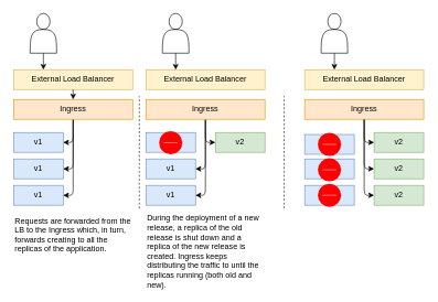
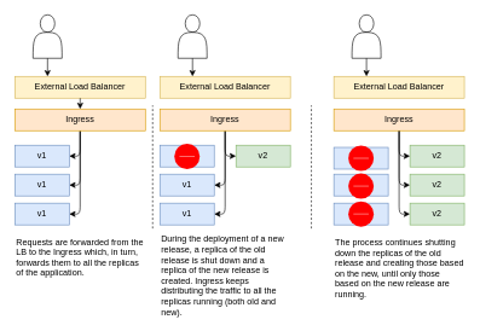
  <mxCell id="0" />
  <mxCell id="1" parent="0" />
  <mxCell id="2" value="" style="shape=actor;whiteSpace=wrap;html=1;" parent="1" vertex="1"><mxGeometry x="45" y="20" width="40" height="60" as="geometry" /></mxCell>
  <mxCell id="3" value="" style="endArrow=classic;html=1;exitX=0.5;exitY=1;exitDx=0;exitDy=0;entryX=0.25;entryY=0;entryDx=0;entryDy=0;" parent="1" source="2" target="4" edge="1"><mxGeometry width="50" height="50" relative="1" as="geometry"><mxPoint x="-100" y="215" as="sourcePoint" /><mxPoint x="-50" y="165" as="targetPoint" /></mxGeometry></mxCell>
  <mxCell id="4" value="External Load Balancer" style="rounded=0;whiteSpace=wrap;html=1;fillColor=#fff2cc;strokeColor=#d6b656;" parent="1" vertex="1"><mxGeometry x="20" y="105" width="180" height="30" as="geometry" /></mxCell>
  <mxCell id="5" value="v1" style="rounded=0;whiteSpace=wrap;html=1;fillColor=#dae8fc;strokeColor=#6c8ebf;" parent="1" vertex="1"><mxGeometry x="20" y="200" width="75" height="30" as="geometry" /></mxCell>
  <mxCell id="6" value="v1" style="rounded=0;whiteSpace=wrap;html=1;fillColor=#dae8fc;strokeColor=#6c8ebf;" parent="1" vertex="1"><mxGeometry x="20" y="240" width="75" height="30" as="geometry" /></mxCell>
  <mxCell id="7" value="v1" style="rounded=0;whiteSpace=wrap;html=1;fillColor=#dae8fc;strokeColor=#6c8ebf;" parent="1" vertex="1"><mxGeometry x="20" y="280" width="75" height="30" as="geometry" /></mxCell>
  <mxCell id="8" value="" style="endArrow=classic;html=1;exitX=0.5;exitY=1;exitDx=0;exitDy=0;entryX=1;entryY=0.5;entryDx=0;entryDy=0;" parent="1" source="21" target="5" edge="1"><mxGeometry width="50" height="50" relative="1" as="geometry"><mxPoint x="80" y="265" as="sourcePoint" /><mxPoint x="130" y="215" as="targetPoint" /><Array as="points"><mxPoint x="110" y="215" /></Array></mxGeometry></mxCell>
  <mxCell id="9" value="" style="endArrow=classic;html=1;exitX=0.5;exitY=1;exitDx=0;exitDy=0;entryX=1;entryY=0.5;entryDx=0;entryDy=0;" parent="1" source="21" target="6" edge="1"><mxGeometry width="50" height="50" relative="1" as="geometry"><mxPoint x="115" y="285" as="sourcePoint" /><mxPoint x="75" y="335" as="targetPoint" /><Array as="points"><mxPoint x="110" y="255" /></Array></mxGeometry></mxCell>
  <mxCell id="10" value="" style="endArrow=classic;html=1;exitX=0.5;exitY=1;exitDx=0;exitDy=0;entryX=1;entryY=0.5;entryDx=0;entryDy=0;" parent="1" source="21" target="7" edge="1"><mxGeometry width="50" height="50" relative="1" as="geometry"><mxPoint x="120" y="175" as="sourcePoint" /><mxPoint x="80" y="265" as="targetPoint" /><Array as="points"><mxPoint x="110" y="295" /></Array></mxGeometry></mxCell>
- <mxCell id="11" value="Requests are forwarded from the LB to the Ingress which, in turn, forwards creating to all the replicas of the application." style="text;html=1;strokeColor=none;fillColor=none;align=left;verticalAlign=middle;whiteSpace=wrap;rounded=0;" parent="1" vertex="1"><mxGeometry x="20" y="325" width="180" height="60" as="geometry" /></mxCell>
+ <mxCell id="11" value="Requests are forwarded from the LB to the Ingress which, in turn, forwards them to all the replicas of the application." style="text;html=1;strokeColor=none;fillColor=none;align=left;verticalAlign=middle;whiteSpace=wrap;rounded=0;" parent="1" vertex="1"><mxGeometry x="20" y="325" width="180" height="60" as="geometry" /></mxCell>
  <mxCell id="12" value="" style="shape=actor;whiteSpace=wrap;html=1;" parent="1" vertex="1"><mxGeometry x="245" y="20" width="40" height="60" as="geometry" /></mxCell>
  <mxCell id="13" value="" style="endArrow=classic;html=1;exitX=0.5;exitY=1;exitDx=0;exitDy=0;entryX=0.25;entryY=0;entryDx=0;entryDy=0;" parent="1" source="12" target="14" edge="1"><mxGeometry width="50" height="50" relative="1" as="geometry"><mxPoint x="100" y="215" as="sourcePoint" /><mxPoint x="150" y="165" as="targetPoint" /></mxGeometry></mxCell>
  <mxCell id="14" value="External Load Balancer" style="rounded=0;whiteSpace=wrap;html=1;fillColor=#fff2cc;strokeColor=#d6b656;" parent="1" vertex="1"><mxGeometry x="220" y="105" width="180" height="30" as="geometry" /></mxCell>
  <mxCell id="15" value="v2" style="rounded=0;whiteSpace=wrap;html=1;fillColor=#d5e8d4;strokeColor=#82b366;" parent="1" vertex="1"><mxGeometry x="325" y="200" width="75" height="30" as="geometry" /></mxCell>
- <mxCell id="16" value="During the deployment of a new release, a replica of the old release is shut down and a replica of the new release is created. Ingress keeps distributing the traffic to until the replicas running (both old and new)." style="text;html=1;strokeColor=none;fillColor=none;align=left;verticalAlign=middle;whiteSpace=wrap;rounded=0;" parent="1" vertex="1"><mxGeometry x="220" y="325" width="180" height="110" as="geometry" /></mxCell>
+ <mxCell id="16" value="During the deployment of a new release, a replica of the old release is shut down and a replica of the new release is created. Ingress keeps distributing the traffic to all the replicas running (both old and new)." style="text;html=1;strokeColor=none;fillColor=none;align=left;verticalAlign=middle;whiteSpace=wrap;rounded=0;" parent="1" vertex="1"><mxGeometry x="220" y="325" width="180" height="110" as="geometry" /></mxCell>
  <mxCell id="17" value="" style="endArrow=none;dashed=1;html=1;" parent="1" edge="1"><mxGeometry width="50" height="50" relative="1" as="geometry"><mxPoint x="210" y="315" as="sourcePoint" /><mxPoint x="210" y="145" as="targetPoint" /></mxGeometry></mxCell>
  <mxCell id="18" value="" style="endArrow=none;dashed=1;html=1;" parent="1" edge="1"><mxGeometry width="50" height="50" relative="1" as="geometry"><mxPoint x="429" y="315" as="sourcePoint" /><mxPoint x="429" y="145" as="targetPoint" /></mxGeometry></mxCell>
  <mxCell id="19" value="" style="shape=image;html=1;verticalAlign=top;verticalLabelPosition=bottom;labelBackgroundColor=#ffffff;imageAspect=0;aspect=fixed;image=https://cdn2.iconfinder.com/data/icons/integers/60/number-one-128.png;align=left;" parent="1" vertex="1"><mxGeometry x="150" y="20" width="40" height="40" as="geometry" /></mxCell>
  <mxCell id="20" value="" style="shape=image;html=1;verticalAlign=top;verticalLabelPosition=bottom;labelBackgroundColor=#ffffff;imageAspect=0;aspect=fixed;image=https://cdn2.iconfinder.com/data/icons/integers/60/number-two-128.png;align=left;" parent="1" vertex="1"><mxGeometry x="350" y="20" width="40" height="40" as="geometry" /></mxCell>
  <mxCell id="21" value="Ingress" style="rounded=0;whiteSpace=wrap;html=1;fillColor=#ffe6cc;strokeColor=#d79b00;" parent="1" vertex="1"><mxGeometry x="20" y="150" width="180" height="30" as="geometry" /></mxCell>
  <mxCell id="22" value="" style="endArrow=classic;html=1;exitX=0.5;exitY=1;exitDx=0;exitDy=0;entryX=0.5;entryY=0;entryDx=0;entryDy=0;" parent="1" source="4" target="21" edge="1"><mxGeometry width="50" height="50" relative="1" as="geometry"><mxPoint x="-30" y="305" as="sourcePoint" /><mxPoint x="20" y="255" as="targetPoint" /></mxGeometry></mxCell>
  <mxCell id="23" value="v1" style="rounded=0;whiteSpace=wrap;html=1;fillColor=#dae8fc;strokeColor=#6c8ebf;" parent="1" vertex="1"><mxGeometry x="220" y="200" width="75" height="30" as="geometry" /></mxCell>
  <mxCell id="24" value="v1" style="rounded=0;whiteSpace=wrap;html=1;fillColor=#dae8fc;strokeColor=#6c8ebf;" parent="1" vertex="1"><mxGeometry x="220" y="240" width="75" height="30" as="geometry" /></mxCell>
  <mxCell id="25" value="v1" style="rounded=0;whiteSpace=wrap;html=1;fillColor=#dae8fc;strokeColor=#6c8ebf;" parent="1" vertex="1"><mxGeometry x="220" y="280" width="75" height="30" as="geometry" /></mxCell>
  <mxCell id="26" value="" style="endArrow=classic;html=1;exitX=0.5;exitY=1;exitDx=0;exitDy=0;entryX=0;entryY=0.5;entryDx=0;entryDy=0;" parent="1" source="29" target="15" edge="1"><mxGeometry width="50" height="50" relative="1" as="geometry"><mxPoint x="280" y="265" as="sourcePoint" /><mxPoint x="330" y="215" as="targetPoint" /><Array as="points"><mxPoint x="310" y="215" /></Array></mxGeometry></mxCell>
  <mxCell id="27" value="" style="endArrow=classic;html=1;exitX=0.5;exitY=1;exitDx=0;exitDy=0;entryX=1;entryY=0.5;entryDx=0;entryDy=0;" parent="1" source="29" target="24" edge="1"><mxGeometry width="50" height="50" relative="1" as="geometry"><mxPoint x="315" y="285" as="sourcePoint" /><mxPoint x="275" y="335" as="targetPoint" /><Array as="points"><mxPoint x="310" y="255" /></Array></mxGeometry></mxCell>
  <mxCell id="28" value="" style="endArrow=classic;html=1;exitX=0.5;exitY=1;exitDx=0;exitDy=0;entryX=1;entryY=0.5;entryDx=0;entryDy=0;" parent="1" source="29" target="25" edge="1"><mxGeometry width="50" height="50" relative="1" as="geometry"><mxPoint x="320" y="175" as="sourcePoint" /><mxPoint x="280" y="265" as="targetPoint" /><Array as="points"><mxPoint x="310" y="295" /></Array></mxGeometry></mxCell>
  <mxCell id="29" value="Ingress" style="rounded=0;whiteSpace=wrap;html=1;fillColor=#ffe6cc;strokeColor=#d79b00;" parent="1" vertex="1"><mxGeometry x="220" y="150" width="180" height="30" as="geometry" /></mxCell>
  <mxCell id="30" value="" style="shape=image;html=1;verticalAlign=top;verticalLabelPosition=bottom;labelBackgroundColor=#ffffff;imageAspect=0;aspect=fixed;image=https://cdn2.iconfinder.com/data/icons/integers/60/number-three-128.png" parent="1" vertex="1"><mxGeometry x="590" y="20" width="40" height="40" as="geometry" /></mxCell>
  <mxCell id="31" value="" style="shape=actor;whiteSpace=wrap;html=1;" vertex="1" parent="1"><mxGeometry x="485" y="20" width="40" height="60" as="geometry" /></mxCell>
  <mxCell id="32" value="" style="endArrow=classic;html=1;exitX=0.5;exitY=1;exitDx=0;exitDy=0;entryX=0.25;entryY=0;entryDx=0;entryDy=0;" edge="1" parent="1" source="31" target="33"><mxGeometry width="50" height="50" relative="1" as="geometry"><mxPoint x="340" y="215" as="sourcePoint" /><mxPoint x="390" y="165" as="targetPoint" /></mxGeometry></mxCell>
  <mxCell id="33" value="External Load Balancer" style="rounded=0;whiteSpace=wrap;html=1;fillColor=#fff2cc;strokeColor=#d6b656;" vertex="1" parent="1"><mxGeometry x="460" y="105" width="180" height="30" as="geometry" /></mxCell>
  <mxCell id="34" value="v2" style="rounded=0;whiteSpace=wrap;html=1;fillColor=#d5e8d4;strokeColor=#82b366;" vertex="1" parent="1"><mxGeometry x="565" y="200" width="75" height="30" as="geometry" /></mxCell>
+ <mxCell id="35" value="The process continues shutting down the replicas of the old release and creating those based on the new, until only those based on the new release are running." style="text;html=1;strokeColor=none;fillColor=none;align=left;verticalAlign=middle;whiteSpace=wrap;rounded=0;" vertex="1" parent="1"><mxGeometry x="460" y="325" width="180" height="90" as="geometry" /></mxCell>
  <mxCell id="36" value="v1" style="rounded=0;whiteSpace=wrap;html=1;fillColor=#dae8fc;strokeColor=#6c8ebf;" vertex="1" parent="1"><mxGeometry x="460" y="240" width="75" height="30" as="geometry" /></mxCell>
  <mxCell id="37" value="v1" style="rounded=0;whiteSpace=wrap;html=1;fillColor=#dae8fc;strokeColor=#6c8ebf;" vertex="1" parent="1"><mxGeometry x="460" y="280" width="75" height="30" as="geometry" /></mxCell>
  <mxCell id="38" value="" style="endArrow=classic;html=1;exitX=0.5;exitY=1;exitDx=0;exitDy=0;entryX=0;entryY=0.5;entryDx=0;entryDy=0;" edge="1" parent="1" source="40" target="43"><mxGeometry width="50" height="50" relative="1" as="geometry"><mxPoint x="555" y="285" as="sourcePoint" /><mxPoint x="515" y="335" as="targetPoint" /><Array as="points"><mxPoint x="550" y="255" /></Array></mxGeometry></mxCell>
  <mxCell id="39" value="" style="endArrow=classic;html=1;exitX=0.5;exitY=1;exitDx=0;exitDy=0;entryX=0;entryY=0.5;entryDx=0;entryDy=0;" edge="1" parent="1" source="40" target="44"><mxGeometry width="50" height="50" relative="1" as="geometry"><mxPoint x="560" y="175" as="sourcePoint" /><mxPoint x="520" y="265" as="targetPoint" /><Array as="points"><mxPoint x="550" y="295" /></Array></mxGeometry></mxCell>
  <mxCell id="40" value="Ingress" style="rounded=0;whiteSpace=wrap;html=1;fillColor=#ffe6cc;strokeColor=#d79b00;" vertex="1" parent="1"><mxGeometry x="460" y="150" width="180" height="30" as="geometry" /></mxCell>
  <mxCell id="41" value="" style="endArrow=classic;html=1;exitX=0.5;exitY=1;exitDx=0;exitDy=0;entryX=0;entryY=0.5;entryDx=0;entryDy=0;" edge="1" parent="1" source="40" target="34"><mxGeometry width="50" height="50" relative="1" as="geometry"><mxPoint x="560" y="190" as="sourcePoint" /><mxPoint x="535" y="215" as="targetPoint" /><Array as="points"><mxPoint x="550" y="215" /></Array></mxGeometry></mxCell>
  <mxCell id="42" value="" style="html=1;verticalLabelPosition=bottom;labelBackgroundColor=#ffffff;verticalAlign=top;shadow=0;dashed=0;strokeWidth=2;shape=mxgraph.ios7.misc.delete;fillColor=#ff0000;strokeColor=#ffffff;" vertex="1" parent="1"><mxGeometry x="240" y="198" width="35" height="35" as="geometry" /></mxCell>
  <mxCell id="43" value="v2" style="rounded=0;whiteSpace=wrap;html=1;fillColor=#d5e8d4;strokeColor=#82b366;" vertex="1" parent="1"><mxGeometry x="565" y="240" width="75" height="30" as="geometry" /></mxCell>
  <mxCell id="44" value="v2" style="rounded=0;whiteSpace=wrap;html=1;fillColor=#d5e8d4;strokeColor=#82b366;" vertex="1" parent="1"><mxGeometry x="565" y="280" width="75" height="30" as="geometry" /></mxCell>
  <mxCell id="45" value="v1" style="rounded=0;whiteSpace=wrap;html=1;fillColor=#dae8fc;strokeColor=#6c8ebf;" vertex="1" parent="1"><mxGeometry x="460" y="203" width="75" height="30" as="geometry" /></mxCell>
  <mxCell id="46" value="" style="html=1;verticalLabelPosition=bottom;labelBackgroundColor=#ffffff;verticalAlign=top;shadow=0;dashed=0;strokeWidth=2;shape=mxgraph.ios7.misc.delete;fillColor=#ff0000;strokeColor=#ffffff;" vertex="1" parent="1"><mxGeometry x="480" y="200.5" width="35" height="35" as="geometry" /></mxCell>
  <mxCell id="47" value="" style="html=1;verticalLabelPosition=bottom;labelBackgroundColor=#ffffff;verticalAlign=top;shadow=0;dashed=0;strokeWidth=2;shape=mxgraph.ios7.misc.delete;fillColor=#ff0000;strokeColor=#ffffff;" vertex="1" parent="1"><mxGeometry x="480" y="239" width="35" height="35" as="geometry" /></mxCell>
  <mxCell id="48" value="" style="html=1;verticalLabelPosition=bottom;labelBackgroundColor=#ffffff;verticalAlign=top;shadow=0;dashed=0;strokeWidth=2;shape=mxgraph.ios7.misc.delete;fillColor=#ff0000;strokeColor=#ffffff;" vertex="1" parent="1"><mxGeometry x="480" y="277.5" width="35" height="35" as="geometry" /></mxCell>
